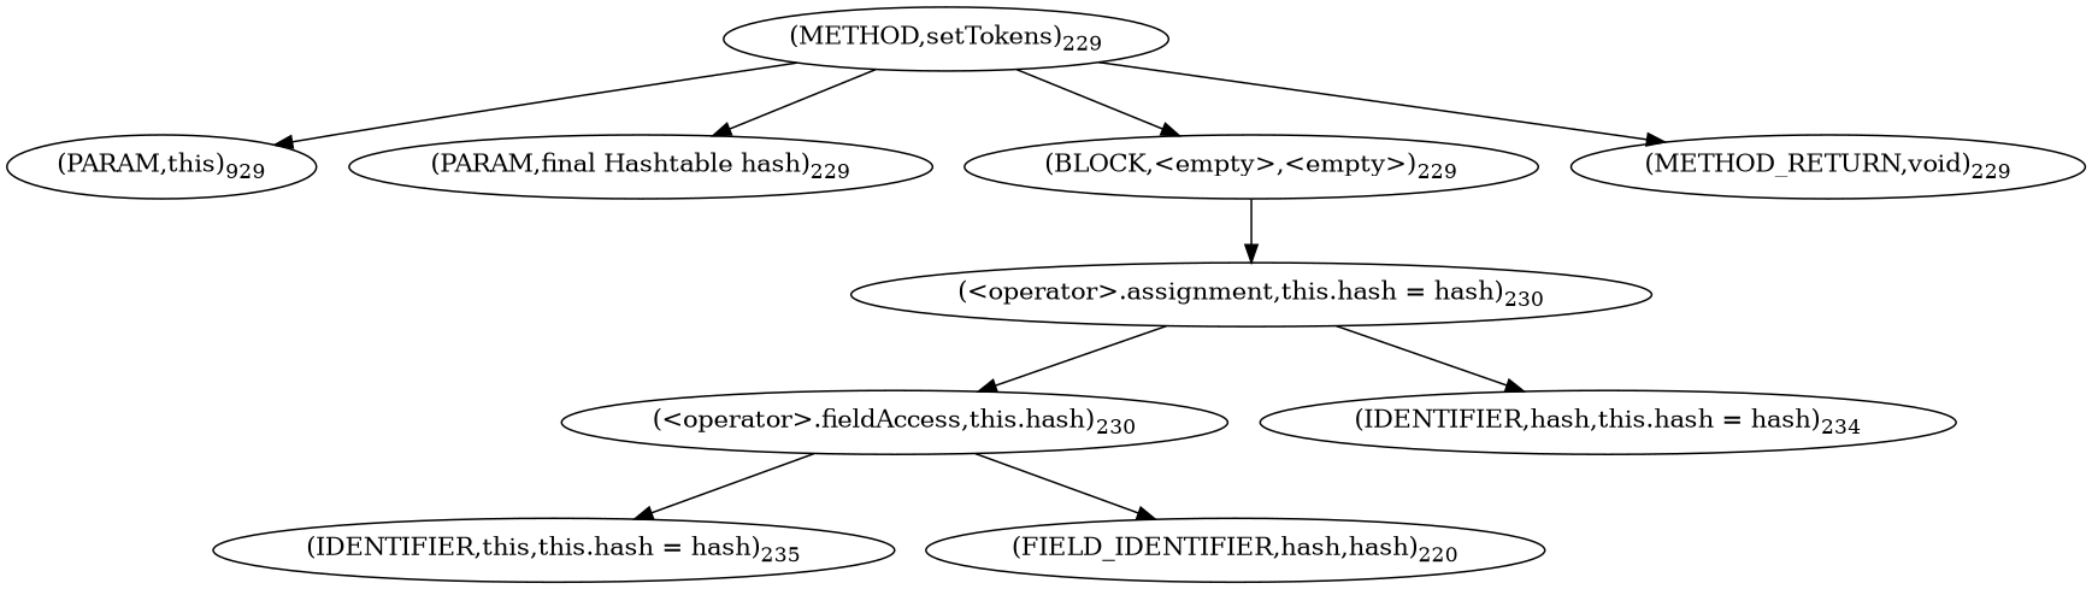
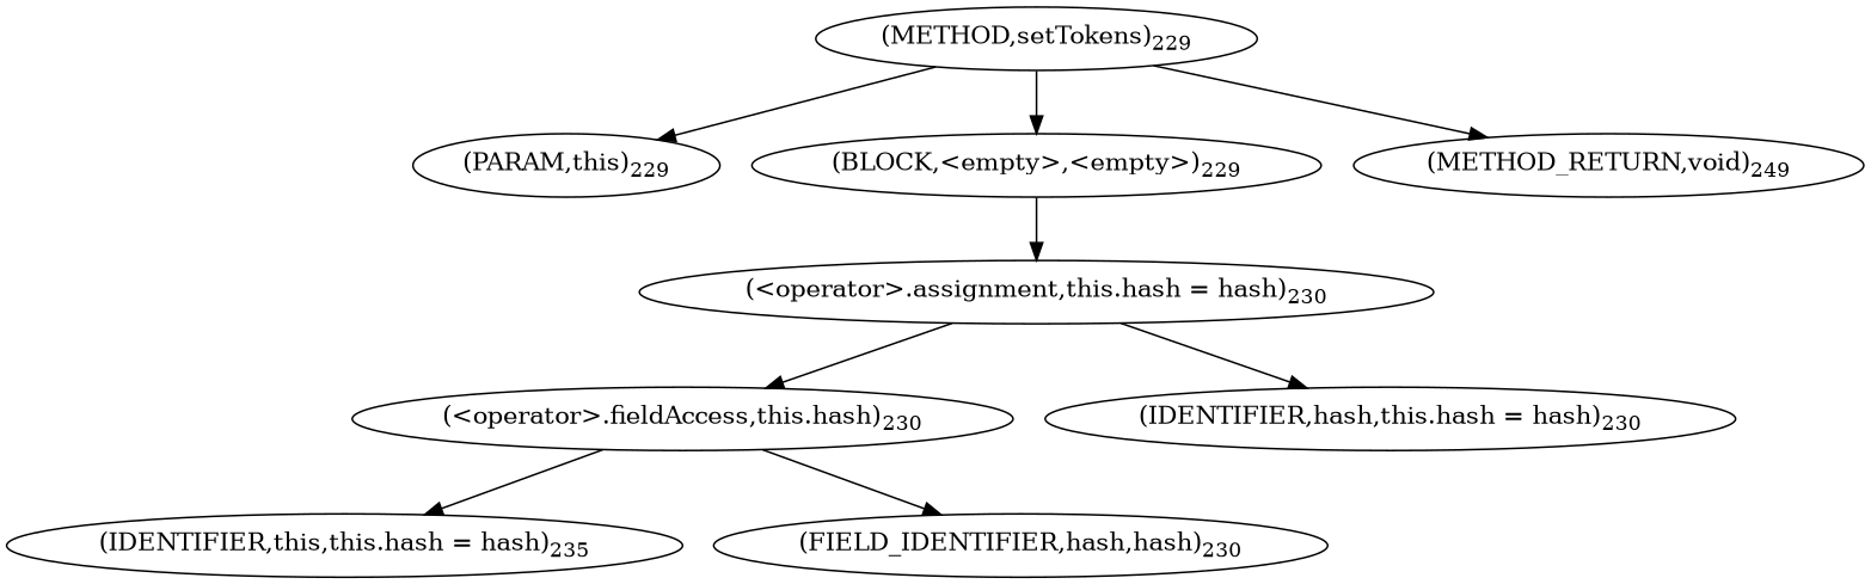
  digraph {
    n1 [label=<(METHOD,setTokens)<SUB>229</SUB>>]
-   n2 [label=<(PARAM,this)<SUB>929</SUB>>]
-   n3 [label=<(PARAM,final Hashtable hash)<SUB>229</SUB>>]
+   n2 [label=<(PARAM,this)<SUB>229</SUB>>]
    n4 [label=<(BLOCK,&lt;empty&gt;,&lt;empty&gt;)<SUB>229</SUB>>]
-   n5 [label=<(METHOD_RETURN,void)<SUB>229</SUB>>]
+   n5 [label=<(METHOD_RETURN,void)<SUB>249</SUB>>]
    n6 [label=<(&lt;operator&gt;.assignment,this.hash = hash)<SUB>230</SUB>>]
    n7 [label=<(&lt;operator&gt;.fieldAccess,this.hash)<SUB>230</SUB>>]
-   n8 [label=<(IDENTIFIER,hash,this.hash = hash)<SUB>234</SUB>>]
+   n8 [label=<(IDENTIFIER,hash,this.hash = hash)<SUB>230</SUB>>]
    n9 [label=<(IDENTIFIER,this,this.hash = hash)<SUB>235</SUB>>]
-   n10 [label=<(FIELD_IDENTIFIER,hash,hash)<SUB>220</SUB>>]
+   n10 [label=<(FIELD_IDENTIFIER,hash,hash)<SUB>230</SUB>>]
    n1 -> n2
-   n1 -> n3
    n1 -> n4
    n1 -> n5
    n4 -> n6
    n6 -> n7
    n6 -> n8
    n7 -> n9
    n7 -> n10
  }
